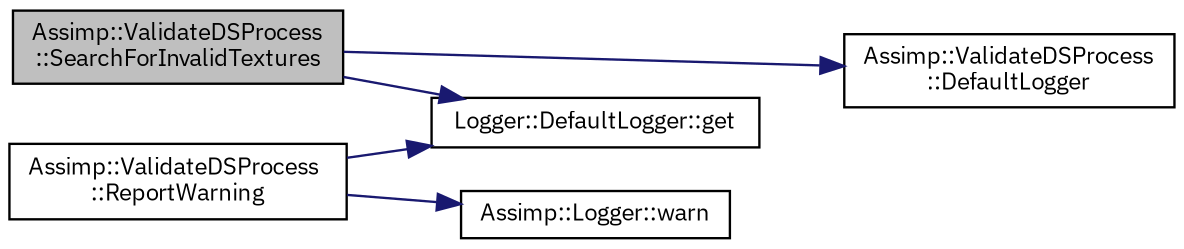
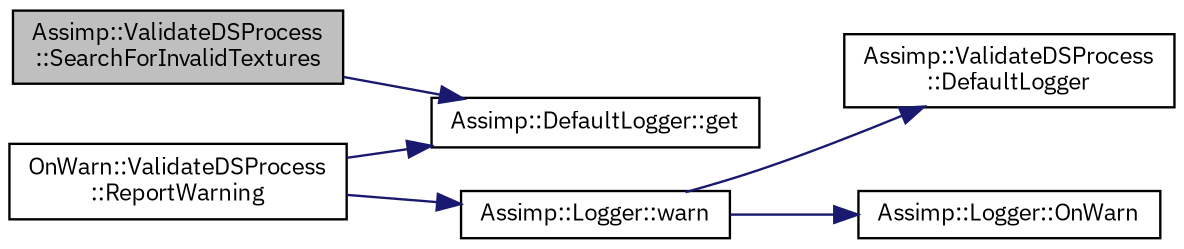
  digraph {
    fontname="IBM Plex Sans"
    rankdir=LR
    node [color=black fillcolor=white fontname="IBM Plex Sans" fontsize=10 shape=record style=filled]
    edge [color=midnightblue fontname="IBM Plex Sans" fontsize=10 labelfontname=Helvetica labelfontsize=10 style=solid]
    n1 [fillcolor=grey75 fontcolor=black height=0.2 label="Assimp::ValidateDSProcess\l::SearchForInvalidTextures" width=0.4]
    n2 [height=0.2 label="Assimp::ValidateDSProcess\l::DefaultLogger" width=0.4]
-   n3 [height=0.2 label="Logger::DefaultLogger::get" width=0.4]
-   n4 [height=0.2 label="Assimp::ValidateDSProcess\l::ReportWarning" width=0.4]
+   n3 [height=0.2 label="Assimp::DefaultLogger::get" width=0.4]
+   n4 [height=0.2 label="OnWarn::ValidateDSProcess\l::ReportWarning" width=0.4]
    n5 [height=0.2 label="Assimp::Logger::warn" width=0.4]
-   n1 -> n2
+   n6 [height=0.2 label="Assimp::Logger::OnWarn" width=0.4]
+   n5 -> n2
    n1 -> n3
    n4 -> n3
    n4 -> n5
+   n5 -> n6
  }
